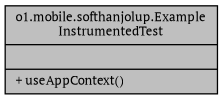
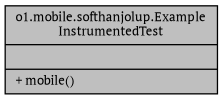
  digraph {
    fontname="PT Serif"
-   n1 [color=black fillcolor=grey75 fontcolor=black fontname="PT Serif" fontsize=10 height=0.2 label="{o1.mobile.softhanjolup.Example\lInstrumentedTest\n||+ useAppContext()\l}" shape=record style=filled width=0.4]
+   n1 [color=black fillcolor=grey75 fontcolor=black fontname="PT Serif" fontsize=10 height=0.2 label="{o1.mobile.softhanjolup.Example\lInstrumentedTest\n||+ mobile()\l}" shape=record style=filled width=0.4]
  }
